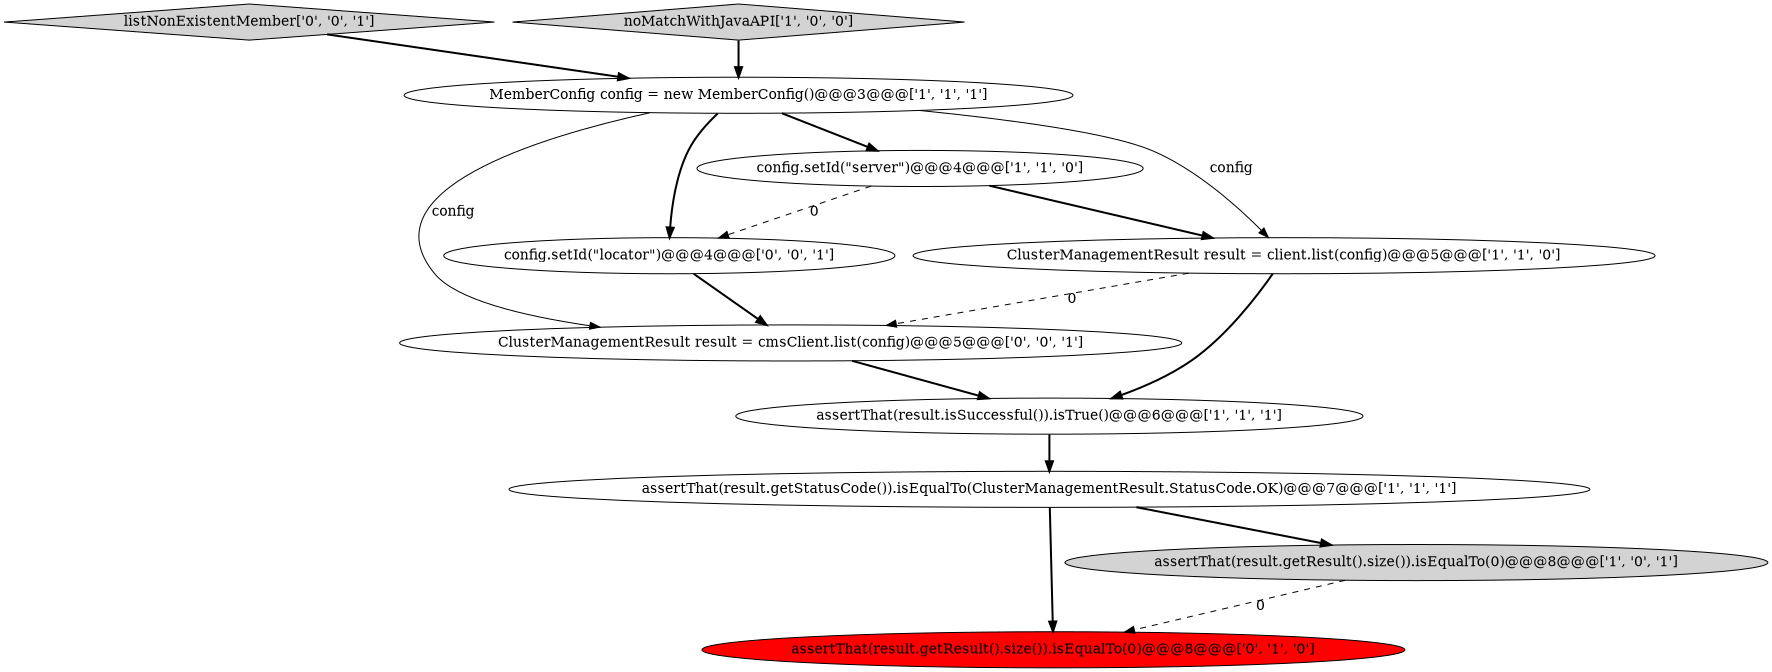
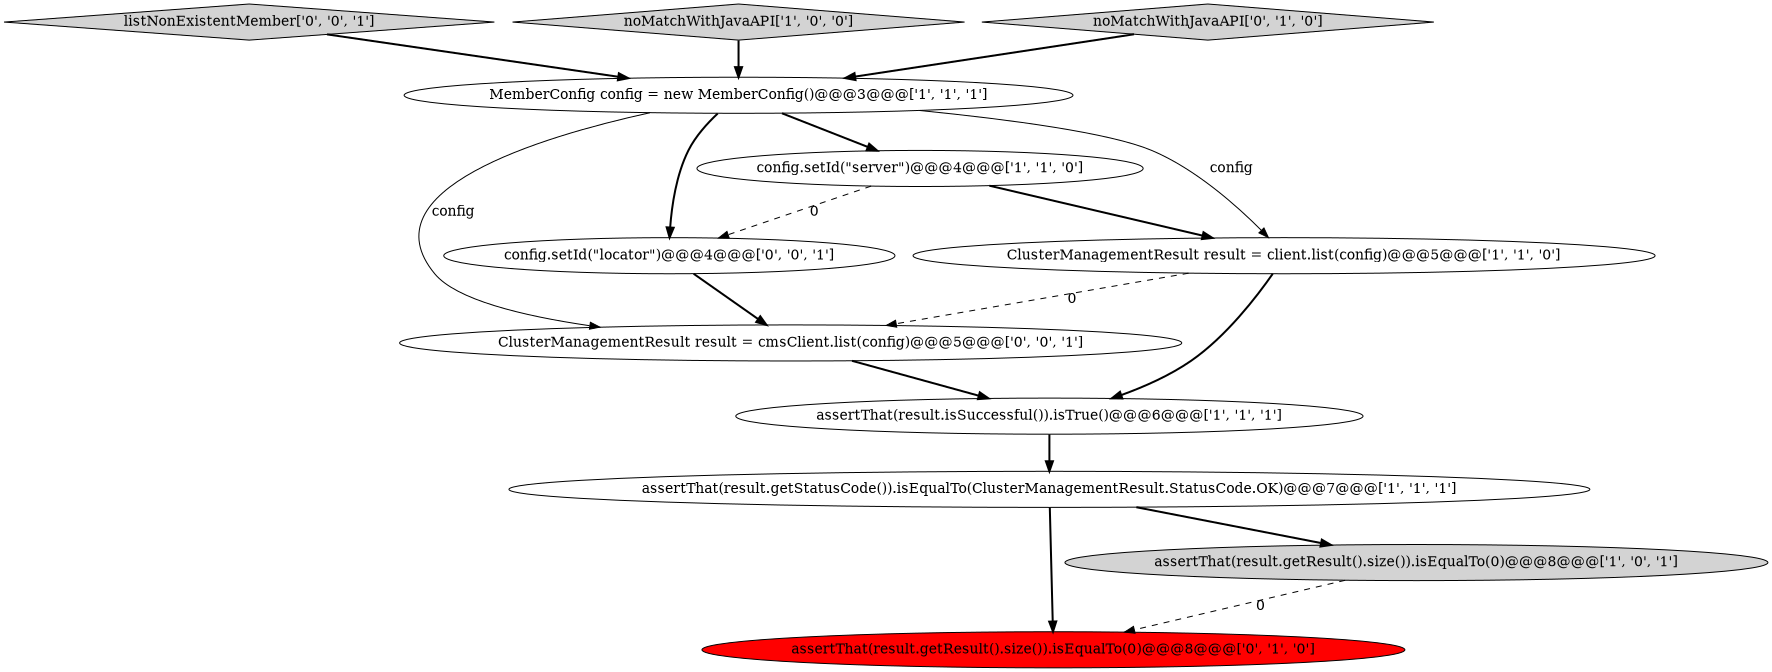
  digraph {
    node [fillcolor=white shape=ellipse style=filled]
    edge [style=bold]
    n1 [label="ClusterManagementResult result = cmsClient.list(config)@@@5@@@['0', '0', '1']"]
    n2 [label="assertThat(result.isSuccessful()).isTrue()@@@6@@@['1', '1', '1']"]
    n3 [fillcolor=lightgray label="listNonExistentMember['0', '0', '1']" shape=diamond]
    n4 [label="MemberConfig config = new MemberConfig()@@@3@@@['1', '1', '1']"]
    n5 [label="assertThat(result.getStatusCode()).isEqualTo(ClusterManagementResult.StatusCode.OK)@@@7@@@['1', '1', '1']"]
    n6 [fillcolor=lightgray label="assertThat(result.getResult().size()).isEqualTo(0)@@@8@@@['1', '0', '1']"]
    n7 [fillcolor=red label="assertThat(result.getResult().size()).isEqualTo(0)@@@8@@@['0', '1', '0']"]
    n8 [label="config.setId(\"server\")@@@4@@@['1', '1', '0']"]
    n9 [label="config.setId(\"locator\")@@@4@@@['0', '0', '1']"]
    n10 [label="ClusterManagementResult result = client.list(config)@@@5@@@['1', '1', '0']"]
    n11 [fillcolor=lightgray label="noMatchWithJavaAPI['1', '0', '0']" shape=diamond]
+   n12 [fillcolor=lightgray label="noMatchWithJavaAPI['0', '1', '0']" shape=diamond]
    n1 -> n2
    n2 -> n5
    n3 -> n4
    n4 -> n1 [label=config style=solid]
    n4 -> n8
    n4 -> n9
    n4 -> n10 [label=config style=solid]
    n5 -> n6
    n5 -> n7
    n6 -> n7 [label=0 style=dashed]
    n8 -> n9 [label=0 style=dashed]
    n8 -> n10
    n9 -> n1
    n10 -> n1 [label=0 style=dashed]
    n10 -> n2
    n11 -> n4
+   n12 -> n4
  }
